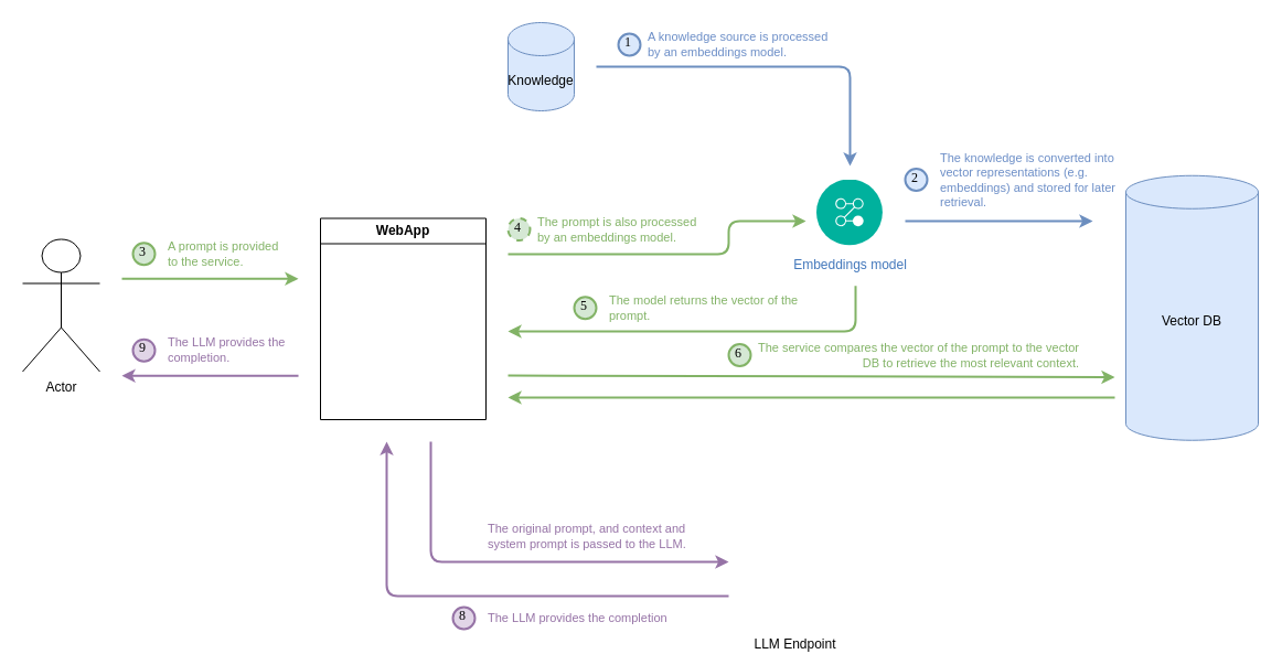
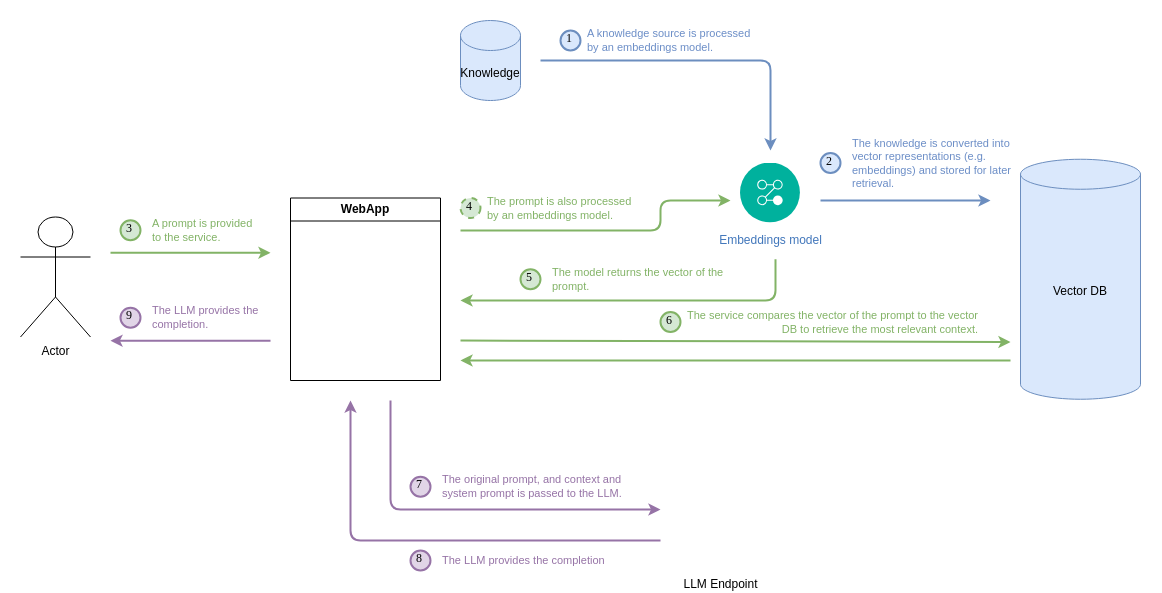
  <mxCell id="0" />
  <mxCell id="1" parent="0" />
  <mxCell id="2" value="Knowledge" style="shape=cylinder3;whiteSpace=wrap;html=1;boundedLbl=1;backgroundOutline=1;size=15;fillColor=#dae8fc;strokeColor=#6c8ebf;" parent="1" vertex="1"><mxGeometry x="460" y="20" width="60" height="80" as="geometry" /></mxCell>
  <mxCell id="3" value="Vector DB" style="shape=cylinder3;whiteSpace=wrap;html=1;boundedLbl=1;backgroundOutline=1;size=15;fillColor=#dae8fc;strokeColor=#6c8ebf;" parent="1" vertex="1"><mxGeometry x="1020" y="158.75" width="120" height="240" as="geometry" /></mxCell>
  <mxCell id="4" value="Actor" style="shape=umlActor;verticalLabelPosition=bottom;verticalAlign=top;html=1;outlineConnect=0;" parent="1" vertex="1"><mxGeometry x="20" y="216.5" width="70" height="120" as="geometry" /></mxCell>
  <mxCell id="5" value="WebApp" style="swimlane;whiteSpace=wrap;html=1;" parent="1" vertex="1"><mxGeometry x="290" y="197.5" width="150" height="182.5" as="geometry" /></mxCell>
  <mxCell id="6" value="LLM Endpoint" style="shape=image;html=1;verticalAlign=top;verticalLabelPosition=bottom;labelBackgroundColor=#ffffff;imageAspect=0;aspect=fixed;image=https://cdn1.iconfinder.com/data/icons/unicons-line-vol-1/24/brain-128.png" parent="1" vertex="1"><mxGeometry x="670" y="470" width="100" height="100" as="geometry" /></mxCell>
  <mxCell id="7" value="" style="endArrow=classic;html=1;rounded=1;strokeWidth=2;curved=0;fillColor=#d5e8d4;strokeColor=#82b366;" parent="1" edge="1"><mxGeometry width="50" height="50" relative="1" as="geometry"><mxPoint x="110" y="252.24" as="sourcePoint" /><mxPoint x="270" y="252.24" as="targetPoint" /></mxGeometry></mxCell>
  <mxCell id="8" value="Embeddings model" style="image;aspect=fixed;perimeter=ellipsePerimeter;html=1;align=center;shadow=0;dashed=0;fontColor=#4277BB;labelBackgroundColor=default;fontSize=12;spacingTop=3;image=img/lib/ibm/management/process_management.svg;" parent="1" vertex="1"><mxGeometry x="740" y="162.5" width="60" height="60" as="geometry" /></mxCell>
  <mxCell id="9" value="" style="endArrow=classic;html=1;rounded=1;strokeWidth=2;curved=0;fillColor=#d5e8d4;strokeColor=#82b366;" parent="1" edge="1"><mxGeometry width="50" height="50" relative="1" as="geometry"><mxPoint x="460" y="230" as="sourcePoint" /><mxPoint x="730" y="200" as="targetPoint" /><Array as="points"><mxPoint x="660" y="230" /><mxPoint x="660" y="200" /></Array></mxGeometry></mxCell>
  <mxCell id="10" value="" style="endArrow=classic;html=1;rounded=1;strokeWidth=2;curved=0;fillColor=#dae8fc;strokeColor=#6c8ebf;" parent="1" edge="1"><mxGeometry width="50" height="50" relative="1" as="geometry"><mxPoint x="540" y="60" as="sourcePoint" /><mxPoint x="770" y="150" as="targetPoint" /><Array as="points"><mxPoint x="770" y="60" /></Array></mxGeometry></mxCell>
  <mxCell id="11" value="" style="endArrow=classic;html=1;rounded=1;strokeWidth=2;curved=0;fillColor=#dae8fc;strokeColor=#6c8ebf;" parent="1" edge="1"><mxGeometry width="50" height="50" relative="1" as="geometry"><mxPoint x="820" y="200" as="sourcePoint" /><mxPoint x="990" y="200" as="targetPoint" /></mxGeometry></mxCell>
  <mxCell id="12" value="" style="endArrow=classic;html=1;rounded=1;strokeWidth=2;curved=0;fillColor=#d5e8d4;strokeColor=#82b366;" parent="1" edge="1"><mxGeometry width="50" height="50" relative="1" as="geometry"><mxPoint x="775" y="258.75" as="sourcePoint" /><mxPoint x="460" y="300" as="targetPoint" /><Array as="points"><mxPoint x="775" y="300" /></Array></mxGeometry></mxCell>
  <mxCell id="13" value="" style="endArrow=classic;html=1;rounded=1;strokeWidth=2;curved=0;fillColor=#e1d5e7;strokeColor=#9673a6;" parent="1" edge="1"><mxGeometry width="50" height="50" relative="1" as="geometry"><mxPoint x="390" y="400" as="sourcePoint" /><mxPoint x="660" y="509" as="targetPoint" /><Array as="points"><mxPoint x="390" y="509" /></Array></mxGeometry></mxCell>
  <mxCell id="14" value="" style="endArrow=classic;html=1;rounded=1;strokeWidth=2;curved=0;fillColor=#e1d5e7;strokeColor=#9673a6;" parent="1" edge="1"><mxGeometry width="50" height="50" relative="1" as="geometry"><mxPoint x="660" y="540" as="sourcePoint" /><mxPoint x="350" y="400" as="targetPoint" /><Array as="points"><mxPoint x="350" y="540" /></Array></mxGeometry></mxCell>
  <mxCell id="15" value="" style="endArrow=classic;html=1;rounded=1;strokeWidth=2;curved=0;fillColor=#e1d5e7;strokeColor=#9673a6;" parent="1" edge="1"><mxGeometry width="50" height="50" relative="1" as="geometry"><mxPoint x="270" y="340.16" as="sourcePoint" /><mxPoint x="110" y="340.16" as="targetPoint" /></mxGeometry></mxCell>
  <mxCell id="16" value="1" style="ellipse;whiteSpace=wrap;html=1;aspect=fixed;strokeWidth=2;fontFamily=Tahoma;spacingBottom=4;spacingRight=2;strokeColor=#6c8ebf;fillColor=#dae8fc;" parent="1" vertex="1"><mxGeometry x="560" y="30" width="20" height="20" as="geometry" /></mxCell>
  <mxCell id="17" value="2" style="ellipse;whiteSpace=wrap;html=1;aspect=fixed;strokeWidth=2;fontFamily=Tahoma;spacingBottom=4;spacingRight=2;strokeColor=#6c8ebf;fillColor=#dae8fc;" parent="1" vertex="1"><mxGeometry x="820" y="152.5" width="20" height="20" as="geometry" /></mxCell>
  <mxCell id="18" value="3" style="ellipse;whiteSpace=wrap;html=1;aspect=fixed;strokeWidth=2;fontFamily=Tahoma;spacingBottom=4;spacingRight=2;strokeColor=#82b366;fillColor=#d5e8d4;" parent="1" vertex="1"><mxGeometry x="120" y="219.75" width="20" height="20" as="geometry" /></mxCell>
  <mxCell id="19" value="4" style="ellipse;whiteSpace=wrap;html=1;aspect=fixed;strokeWidth=2;fontFamily=Tahoma;spacingBottom=4;spacingRight=2;strokeColor=#82b366;fillColor=#d5e8d4;dashed=1;" parent="1" vertex="1"><mxGeometry x="460" y="197.5" width="20" height="20" as="geometry" /></mxCell>
  <mxCell id="20" value="5" style="ellipse;whiteSpace=wrap;html=1;aspect=fixed;strokeWidth=2;fontFamily=Tahoma;spacingBottom=4;spacingRight=2;strokeColor=#82b366;fillColor=#d5e8d4;" parent="1" vertex="1"><mxGeometry x="520" y="268.75" width="20" height="20" as="geometry" /></mxCell>
  <mxCell id="21" value="8" style="ellipse;whiteSpace=wrap;html=1;aspect=fixed;strokeWidth=2;fontFamily=Tahoma;spacingBottom=4;spacingRight=2;strokeColor=#9673a6;fillColor=#e1d5e7;" parent="1" vertex="1"><mxGeometry x="410" y="550" width="20" height="20" as="geometry" /></mxCell>
+ <mxCell id="22" value="7" style="ellipse;whiteSpace=wrap;html=1;aspect=fixed;strokeWidth=2;fontFamily=Tahoma;spacingBottom=4;spacingRight=2;strokeColor=#9673a6;fillColor=#e1d5e7;" parent="1" vertex="1"><mxGeometry x="410" y="476.25" width="20" height="20" as="geometry" /></mxCell>
  <mxCell id="23" value="9" style="ellipse;whiteSpace=wrap;html=1;aspect=fixed;strokeWidth=2;fontFamily=Tahoma;spacingBottom=4;spacingRight=2;strokeColor=#9673a6;fillColor=#e1d5e7;" parent="1" vertex="1"><mxGeometry x="120" y="307.16" width="20" height="20" as="geometry" /></mxCell>
  <mxCell id="24" value="A knowledge source is processed by an embeddings model." style="rounded=0;whiteSpace=wrap;html=1;strokeColor=none;fillColor=none;fontColor=#6c8ec7;fontSize=11;align=left;" parent="1" vertex="1"><mxGeometry x="585" y="20" width="170" height="40" as="geometry" /></mxCell>
  <mxCell id="25" value="The knowledge is converted into vector representations (e.g. embeddings) and stored for later retrieval." style="rounded=0;whiteSpace=wrap;html=1;strokeColor=none;fillColor=none;fontColor=#6c8ec7;fontSize=11;align=left;" parent="1" vertex="1"><mxGeometry x="850" y="132.5" width="170" height="60" as="geometry" /></mxCell>
  <mxCell id="26" value="A prompt is provided to the service." style="rounded=0;whiteSpace=wrap;html=1;strokeColor=none;fillColor=none;fontColor=#82b366;fontSize=11;align=left;" parent="1" vertex="1"><mxGeometry x="150" y="211" width="110" height="37.5" as="geometry" /></mxCell>
  <mxCell id="27" value="The prompt is also processed by an embeddings model." style="rounded=0;whiteSpace=wrap;html=1;strokeColor=none;fillColor=none;fontColor=#82b366;fontSize=11;align=left;" parent="1" vertex="1"><mxGeometry x="485" y="191.88" width="160" height="31.25" as="geometry" /></mxCell>
  <mxCell id="28" value="The model returns the vector of the prompt." style="rounded=0;whiteSpace=wrap;html=1;strokeColor=none;fillColor=none;fontColor=#82b366;fontSize=11;align=left;" parent="1" vertex="1"><mxGeometry x="550" y="264.5" width="190" height="28.5" as="geometry" /></mxCell>
  <mxCell id="29" value="" style="endArrow=classic;html=1;rounded=1;strokeWidth=2;curved=0;fillColor=#d5e8d4;strokeColor=#82b366;" parent="1" edge="1"><mxGeometry width="50" height="50" relative="1" as="geometry"><mxPoint x="460" y="340" as="sourcePoint" /><mxPoint x="1010" y="341.5" as="targetPoint" /></mxGeometry></mxCell>
  <mxCell id="30" value="" style="endArrow=classic;html=1;rounded=1;strokeWidth=2;curved=0;fillColor=#d5e8d4;strokeColor=#82b366;" parent="1" edge="1"><mxGeometry width="50" height="50" relative="1" as="geometry"><mxPoint x="1010" y="360" as="sourcePoint" /><mxPoint x="460" y="360" as="targetPoint" /></mxGeometry></mxCell>
  <mxCell id="31" value="6" style="ellipse;whiteSpace=wrap;html=1;aspect=fixed;strokeWidth=2;fontFamily=Tahoma;spacingBottom=4;spacingRight=2;strokeColor=#82b366;fillColor=#d5e8d4;" parent="1" vertex="1"><mxGeometry x="660" y="311.5" width="20" height="20" as="geometry" /></mxCell>
  <mxCell id="32" value="The service compares the vector of the prompt to the vector DB to retrieve the most relevant context." style="rounded=0;whiteSpace=wrap;html=1;strokeColor=none;fillColor=none;fontColor=#82b366;fontSize=11;align=right;" parent="1" vertex="1"><mxGeometry x="670" y="306.5" width="310" height="30" as="geometry" /></mxCell>
  <mxCell id="33" value="The original prompt, and context and system prompt is passed to the LLM." style="rounded=0;whiteSpace=wrap;html=1;strokeColor=none;fillColor=none;fontColor=#9673a6;fontSize=11;align=left;" parent="1" vertex="1"><mxGeometry x="440" y="470" width="200" height="32.5" as="geometry" /></mxCell>
  <mxCell id="34" value="The LLM provides the completion" style="rounded=0;whiteSpace=wrap;html=1;strokeColor=none;fillColor=none;fontColor=#9673a6;fontSize=11;align=left;" parent="1" vertex="1"><mxGeometry x="440" y="550" width="180" height="20" as="geometry" /></mxCell>
  <mxCell id="35" value="The LLM provides the completion." style="rounded=0;whiteSpace=wrap;html=1;strokeColor=none;fillColor=none;fontColor=#9673a6;fontSize=11;align=left;" parent="1" vertex="1"><mxGeometry x="150" y="302.16" width="130" height="30" as="geometry" /></mxCell>
